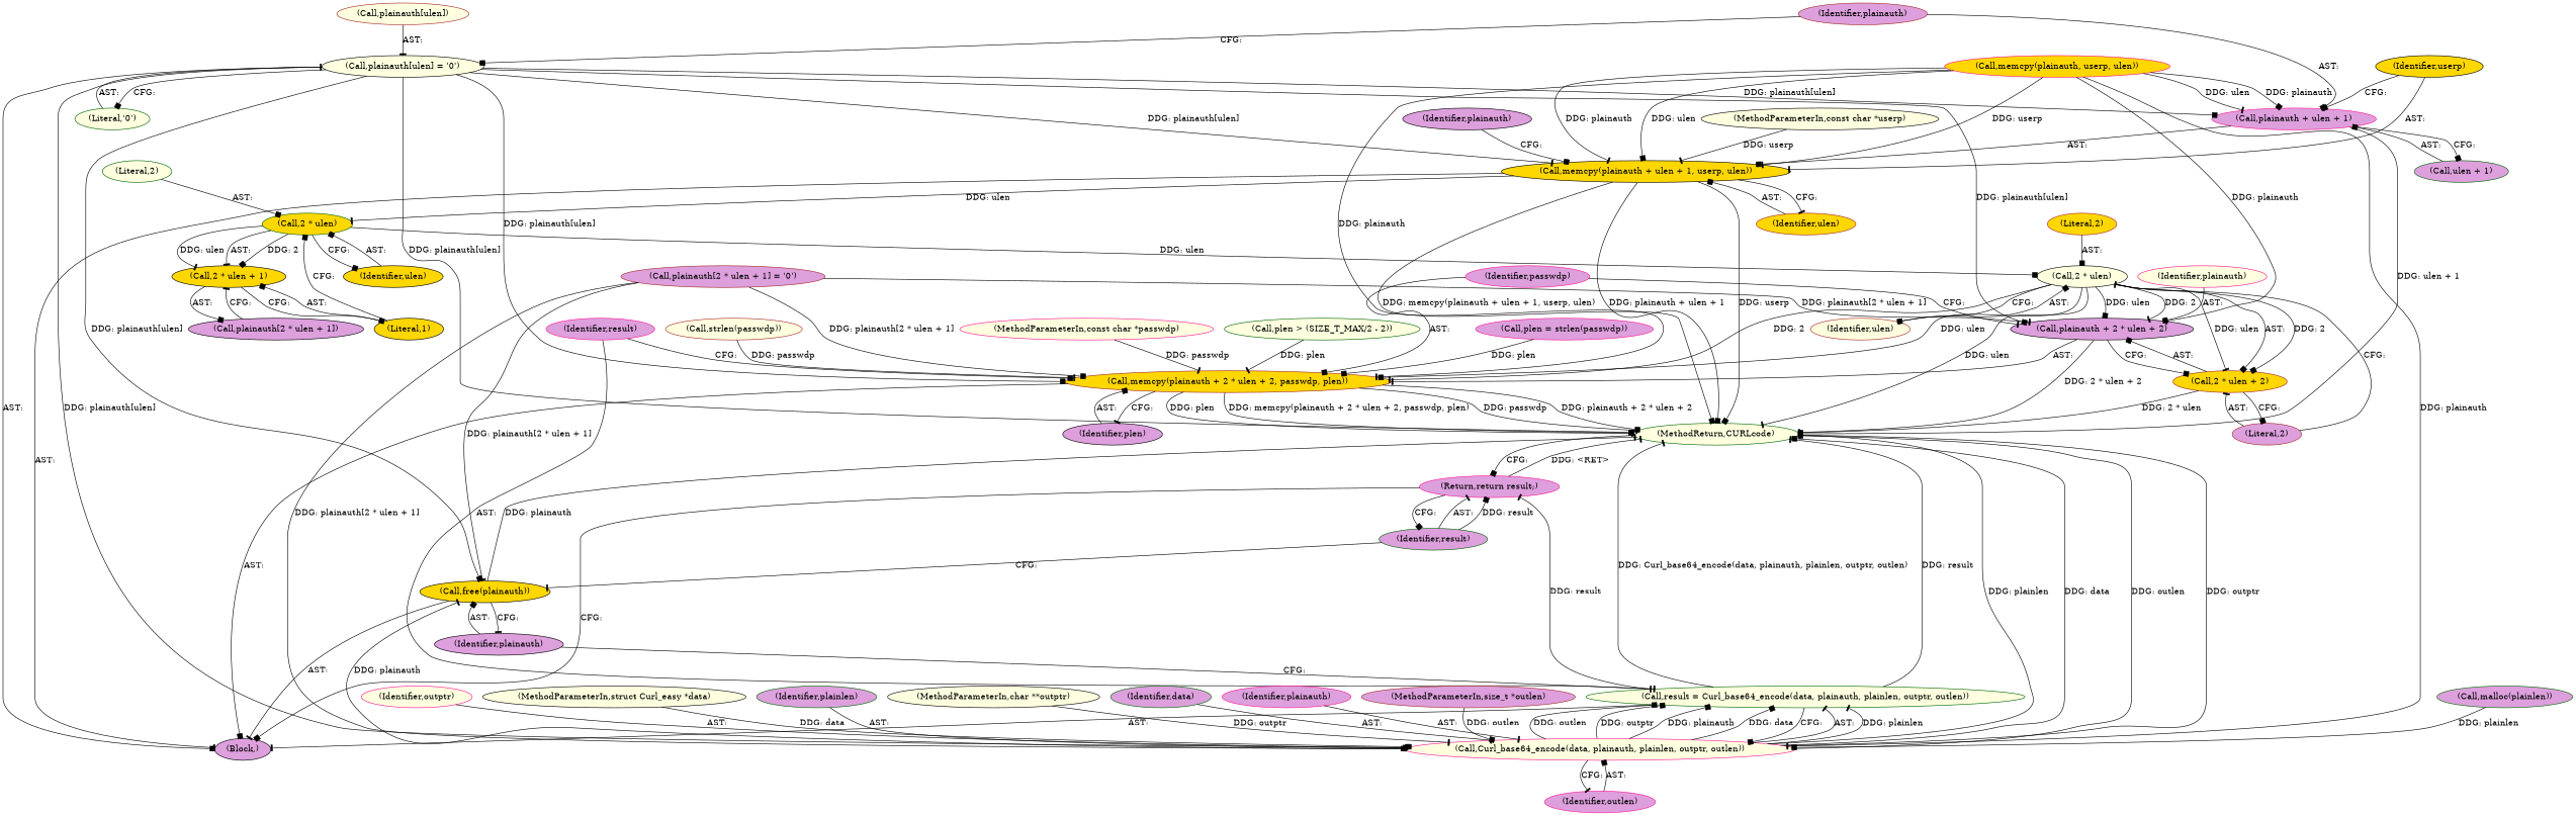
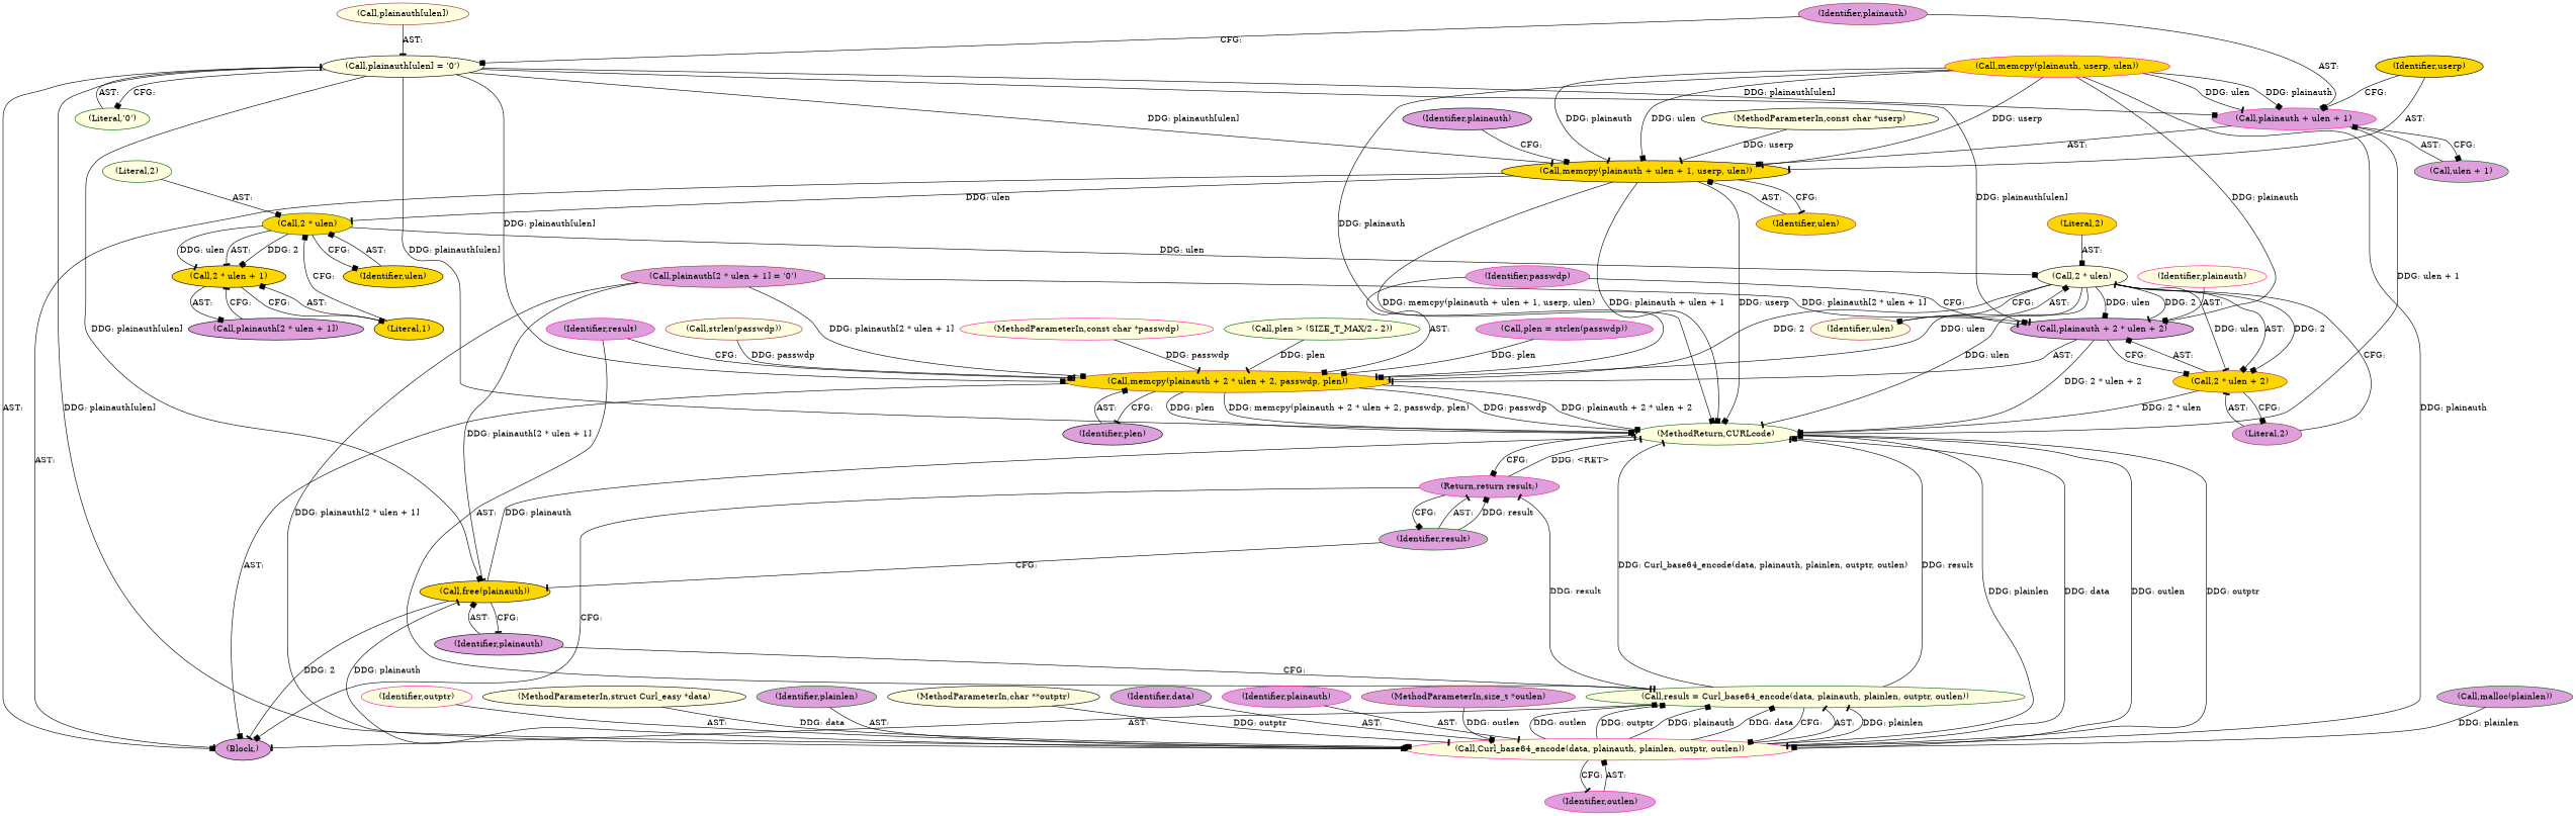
  digraph {
    node [color=black fillcolor=plum style=filled]
    edge [arrowhead=box]
    n1 [fillcolor=lightyellow label="(Call,plainauth[ulen] = '\0')"]
    n2 [fillcolor=gold label="(Call,memcpy(plainauth + ulen + 1, userp, ulen))"]
    n3 [color=brown fillcolor=gold label="(Call,memcpy(plainauth + 2 * ulen + 2, passwdp, plen))"]
    n4 [label="(Call,plainauth + 2 * ulen + 2)"]
    n5 [color=deeppink label="(Call,plainauth + ulen + 1)"]
    n6 [color=deeppink fillcolor=lightyellow label="(Call,Curl_base64_encode(data, plainauth, plainlen, outptr, outlen))"]
    n7 [fillcolor=gold label="(Call,free(plainauth))"]
    n8 [color=darkgreen fillcolor=lightyellow label="(MethodReturn,CURLcode)"]
    n9 [color=darkgreen fillcolor=lightyellow label="(Literal,'\0')"]
    n10 [label="(Block,)"]
    n11 [color=darkgreen fillcolor=gold label="(Call,2 * ulen)"]
    n12 [color=brown fillcolor=gold label="(Identifier,ulen)"]
    n13 [label="(Identifier,plen)"]
    n14 [color=brown fillcolor=gold label="(Call,2 * ulen + 2)"]
    n15 [color=darkgreen label="(Call,ulen + 1)"]
    n16 [color=darkgreen fillcolor=lightyellow label="(Call,result = Curl_base64_encode(data, plainauth, plainlen, outptr, outlen))"]
    n17 [color=deeppink label="(Identifier,outlen)"]
    n18 [label="(Identifier,plainauth)"]
    n19 [color=deeppink label="(Return,return result;)"]
    n20 [fillcolor=gold label="(Call,2 * ulen + 1)"]
    n21 [fillcolor=lightyellow label="(Call,2 * ulen)"]
    n22 [fillcolor=gold label="(Identifier,ulen)"]
    n23 [label="(Call,plainauth[2 * ulen + 1])"]
    n24 [fillcolor=gold label="(Literal,1)"]
    n25 [color=brown fillcolor=lightyellow label="(Identifier,ulen)"]
    n26 [color=brown label="(Literal,2)"]
    n27 [color=darkgreen label="(Identifier,result)"]
    n28 [color=deeppink fillcolor=lightyellow label="(Identifier,plainauth)"]
    n29 [color=deeppink label="(Identifier,passwdp)"]
    n30 [color=brown fillcolor=lightyellow label="(Call,plainauth[ulen])"]
    n31 [color=brown fillcolor=lightyellow label="(Call,strlen(passwdp))"]
    n32 [color=darkgreen label="(Call,malloc(plainlen))"]
    n33 [color=deeppink fillcolor=gold label="(Call,memcpy(plainauth, userp, ulen))"]
    n34 [color=deeppink fillcolor=lightyellow label="(Identifier,outptr)"]
    n35 [color=deeppink label="(Identifier,result)"]
    n36 [color=deeppink fillcolor=lightyellow label="(MethodParameterIn,const char *passwdp)"]
    n37 [fillcolor=lightyellow label="(MethodParameterIn,const char *userp)"]
    n38 [fillcolor=gold label="(Identifier,userp)"]
    n39 [fillcolor=lightyellow label="(MethodParameterIn,struct Curl_easy *data)"]
    n40 [color=darkgreen label="(Identifier,plainlen)"]
    n41 [color=brown label="(Identifier,plainauth)"]
    n42 [color=darkgreen fillcolor=lightyellow label="(Literal,2)"]
    n43 [label="(Identifier,plainauth)"]
    n44 [color=brown fillcolor=gold label="(Literal,2)"]
    n45 [fillcolor=lightyellow label="(MethodParameterIn,char **outptr)"]
    n46 [color=darkgreen fillcolor=lightyellow label="(Call,plen > (SIZE_T_MAX/2 - 2))"]
    n47 [color=deeppink label="(Call,plen = strlen(passwdp))"]
    n48 [color=darkgreen label="(Identifier,data)"]
    n49 [color=deeppink label="(Identifier,plainauth)"]
    n50 [color=brown label="(Call,plainauth[2 * ulen + 1] = '\0')"]
    n51 [color=brown label="(MethodParameterIn,size_t *outlen)"]
    n1 -> n2 [arrowhead=tee label="DDG: plainauth[ulen]"]
    n1 -> n3 [label="DDG: plainauth[ulen]"]
    n1 -> n4 [label="DDG: plainauth[ulen]"]
    n1 -> n5 [label="DDG: plainauth[ulen]"]
    n1 -> n6 [label="DDG: plainauth[ulen]"]
    n1 -> n7 [label="DDG: plainauth[ulen]"]
    n1 -> n8 [label="DDG: plainauth[ulen]"]
    n1 -> n9 [label="CFG: "]
    n1 -> n10 [label="AST: "]
    n2 -> n8 [label="DDG: userp"]
    n2 -> n8 [label="DDG: memcpy(plainauth + ulen + 1, userp, ulen)"]
    n2 -> n8 [label="DDG: plainauth + ulen + 1"]
    n2 -> n10 [arrowhead=tee label="AST: "]
    n2 -> n11 [arrowhead=tee label="DDG: ulen"]
    n2 -> n12 [arrowhead=tee label="CFG: "]
    n3 -> n8 [arrowhead=tee label="DDG: plen"]
    n3 -> n8 [label="DDG: memcpy(plainauth + 2 * ulen + 2, passwdp, plen)"]
    n3 -> n8 [arrowhead=tee label="DDG: passwdp"]
    n3 -> n8 [label="DDG: plainauth + 2 * ulen + 2"]
    n3 -> n10 [label="AST: "]
    n3 -> n13 [arrowhead=tee label="CFG: "]
    n4 -> n3 [arrowhead=tee label="AST: "]
    n4 -> n8 [arrowhead=tee label="DDG: 2 * ulen + 2"]
    n4 -> n14 [label="CFG: "]
    n5 -> n2 [label="AST: "]
    n5 -> n8 [arrowhead=tee label="DDG: ulen + 1"]
    n5 -> n15 [label="CFG: "]
    n6 -> n7 [arrowhead=tee label="DDG: plainauth"]
    n6 -> n8 [arrowhead=tee label="DDG: plainlen"]
    n6 -> n8 [label="DDG: outlen"]
    n6 -> n8 [arrowhead=tee label="DDG: outptr"]
    n6 -> n8 [label="DDG: data"]
    n6 -> n16 [arrowhead=tee label="AST: "]
    n6 -> n16 [arrowhead=tee label="DDG: plainlen"]
    n6 -> n16 [label="DDG: outlen"]
    n6 -> n16 [label="DDG: outptr"]
    n6 -> n16 [label="DDG: plainauth"]
    n6 -> n16 [label="DDG: data"]
    n6 -> n17 [arrowhead=tee label="CFG: "]
    n7 -> n8 [arrowhead=tee label="DDG: plainauth"]
-   n7 -> n10 [arrowhead=tee label="AST: "]
+   n7 -> n10 [arrowhead=tee label="DDG: 2"]
    n7 -> n18 [arrowhead=tee label="CFG: "]
    n8 -> n19 [label="CFG: "]
    n9 -> n1 [arrowhead=tee label="AST: "]
    n11 -> n20 [arrowhead=tee label="AST: "]
    n11 -> n20 [label="DDG: 2"]
    n11 -> n20 [arrowhead=tee label="DDG: ulen"]
    n11 -> n21 [label="DDG: ulen"]
    n11 -> n22 [label="CFG: "]
    n12 -> n2 [label="AST: "]
    n13 -> n3 [label="AST: "]
    n14 -> n4 [label="AST: "]
    n14 -> n8 [label="DDG: 2 * ulen"]
    n14 -> n26 [label="CFG: "]
    n15 -> n5 [label="AST: "]
    n16 -> n6 [label="CFG: "]
    n16 -> n8 [arrowhead=tee label="DDG: Curl_base64_encode(data, plainauth, plainlen, outptr, outlen)"]
    n16 -> n8 [arrowhead=tee label="DDG: result"]
    n16 -> n10 [arrowhead=tee label="AST: "]
    n16 -> n19 [arrowhead=tee label="DDG: result"]
    n17 -> n6 [label="AST: "]
    n18 -> n7 [label="AST: "]
    n18 -> n16 [arrowhead=tee label="CFG: "]
    n19 -> n8 [arrowhead=tee label="DDG: <RET>"]
    n19 -> n10 [label="CFG: "]
    n19 -> n27 [label="CFG: "]
    n20 -> n23 [label="AST: "]
    n20 -> n24 [label="CFG: "]
    n21 -> n3 [arrowhead=tee label="DDG: 2"]
    n21 -> n3 [label="DDG: ulen"]
    n21 -> n4 [arrowhead=tee label="DDG: 2"]
    n21 -> n4 [label="DDG: ulen"]
    n21 -> n8 [arrowhead=tee label="DDG: ulen"]
    n21 -> n14 [label="AST: "]
    n21 -> n14 [label="DDG: 2"]
    n21 -> n14 [arrowhead=tee label="DDG: ulen"]
    n21 -> n25 [label="CFG: "]
    n22 -> n11 [label="AST: "]
    n23 -> n20 [arrowhead=tee label="CFG: "]
    n24 -> n11 [label="CFG: "]
    n24 -> n20 [label="AST: "]
    n25 -> n21 [label="AST: "]
    n26 -> n14 [arrowhead=tee label="AST: "]
    n26 -> n21 [arrowhead=tee label="CFG: "]
    n27 -> n7 [arrowhead=tee label="CFG: "]
    n27 -> n19 [arrowhead=tee label="AST: "]
    n27 -> n19 [label="DDG: result"]
    n28 -> n4 [label="AST: "]
    n29 -> n3 [label="AST: "]
    n29 -> n4 [arrowhead=tee label="CFG: "]
    n30 -> n1 [arrowhead=tee label="AST: "]
    n31 -> n3 [arrowhead=tee label="DDG: passwdp"]
    n32 -> n6 [label="DDG: plainlen"]
    n33 -> n2 [arrowhead=tee label="DDG: plainauth"]
    n33 -> n2 [label="DDG: ulen"]
    n33 -> n2 [arrowhead=tee label="DDG: userp"]
    n33 -> n3 [arrowhead=tee label="DDG: plainauth"]
    n33 -> n4 [arrowhead=tee label="DDG: plainauth"]
    n33 -> n5 [label="DDG: plainauth"]
    n33 -> n5 [arrowhead=tee label="DDG: ulen"]
    n33 -> n6 [arrowhead=tee label="DDG: plainauth"]
    n34 -> n6 [arrowhead=tee label="AST: "]
    n35 -> n3 [label="CFG: "]
    n35 -> n16 [arrowhead=tee label="AST: "]
    n36 -> n3 [arrowhead=tee label="DDG: passwdp"]
    n37 -> n2 [arrowhead=tee label="DDG: userp"]
    n38 -> n2 [arrowhead=tee label="AST: "]
    n38 -> n5 [label="CFG: "]
    n39 -> n6 [label="DDG: data"]
    n40 -> n6 [arrowhead=tee label="AST: "]
    n41 -> n1 [label="CFG: "]
    n41 -> n5 [label="AST: "]
    n42 -> n11 [label="AST: "]
    n43 -> n2 [label="CFG: "]
    n44 -> n21 [label="AST: "]
    n45 -> n6 [arrowhead=tee label="DDG: outptr"]
    n46 -> n3 [arrowhead=tee label="DDG: plen"]
    n47 -> n3 [label="DDG: plen"]
    n48 -> n6 [arrowhead=tee label="AST: "]
    n49 -> n6 [arrowhead=tee label="AST: "]
    n50 -> n3 [label="DDG: plainauth[2 * ulen + 1]"]
    n50 -> n4 [arrowhead=tee label="DDG: plainauth[2 * ulen + 1]"]
    n50 -> n6 [label="DDG: plainauth[2 * ulen + 1]"]
    n50 -> n7 [arrowhead=tee label="DDG: plainauth[2 * ulen + 1]"]
    n51 -> n6 [label="DDG: outlen"]
  }
